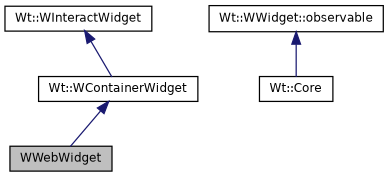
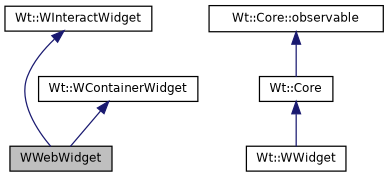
  digraph {
    node [color=black fillcolor=white fontname=Helvetica fontsize=10 shape=record style=filled]
    edge [color=midnightblue dir=back fontname=Helvetica fontsize=10 labelfontname=Helvetica labelfontsize=10 style=solid]
    n1 [fillcolor=grey75 fontcolor=black height=0.2 label=WWebWidget width=0.4]
    n2 [height=0.2 label="Wt::WContainerWidget" width=0.4]
    n3 [height=0.2 label="Wt::WInteractWidget" width=0.4]
+   n4 [height=0.2 label="Wt::WWidget" width=0.4]
    n5 [height=0.2 label="Wt::Core" width=0.4]
-   n6 [height=0.2 label="Wt::WWidget::observable" width=0.4]
+   n6 [height=0.2 label="Wt::Core::observable" width=0.4]
    n2 -> n1
-   n3 -> n2
+   n3 -> n1
+   n5 -> n4
    n6 -> n5
  }
